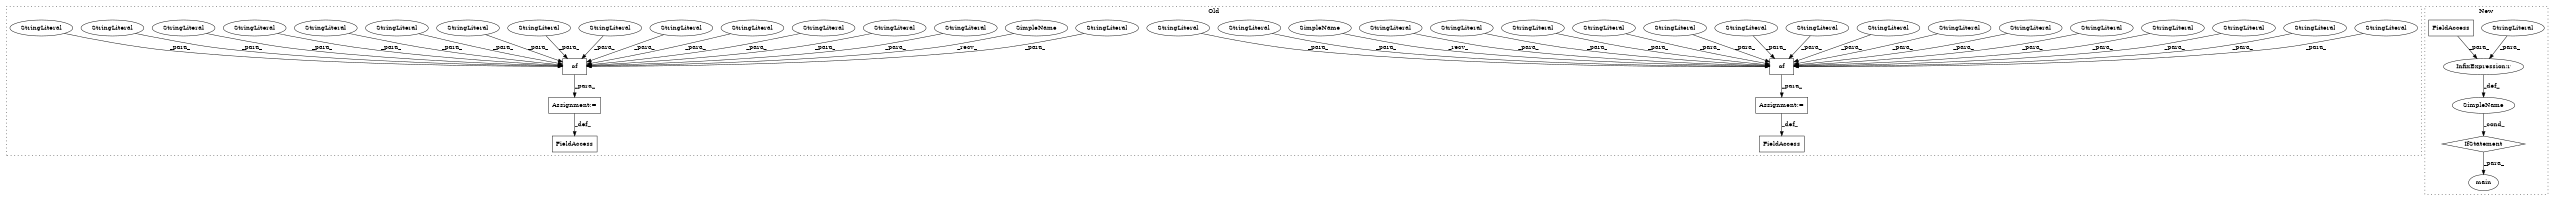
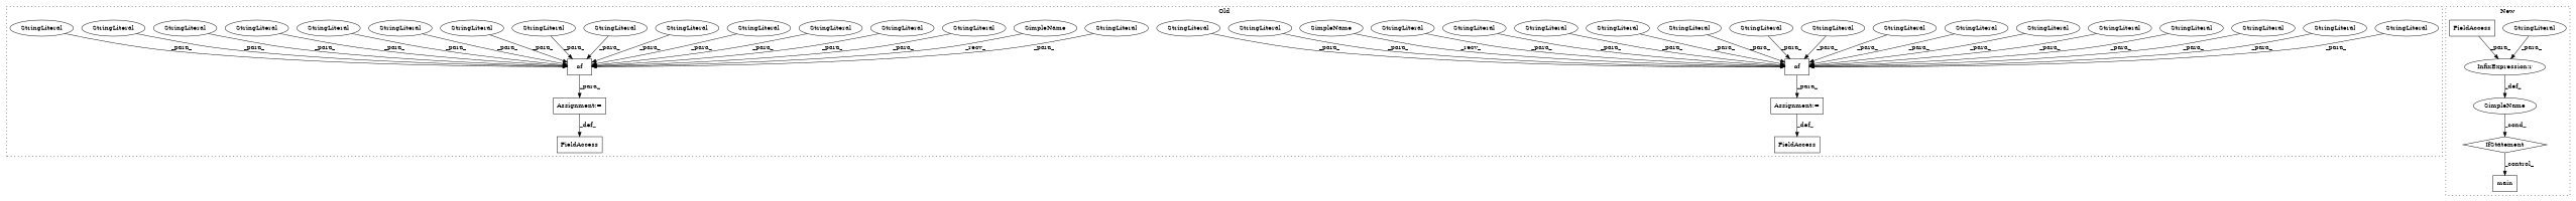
  digraph {
    node [a=45 l=9 shape=ellipse]
    n1 [a=32 l="3,1" label=of s="3585,3771" shape=box]
    n2 [l=5 label=StringLiteral s=3766]
    n3 [l=7 label=StringLiteral s=3681]
    n4 [label=StringLiteral s=3588]
    n5 [l=11 label=StringLiteral s=3729]
    n6 [a=7 l=1 label="Assignment:=" s=3580 shape=box]
    n7 [l=10 label=StringLiteral s=3650]
    n8 [label=StringLiteral s=3708]
    n9 [a=22 l=10 label=FieldAccess s=3570 shape=box]
    n10 [l=16 label=StringLiteral s=3633]
    n11 [a=32 l="3,1" label=of s="3225,3563" shape=box]
    n12 [a=22 l=15 label=FieldAccess s=3205 shape=box]
    n13 [l=20 label=StringLiteral s=3338]
    n14 [a=7 l=1 label="Assignment:=" s=3220 shape=box]
    n15 [l=24 label=StringLiteral s=3539]
    n16 [l=6 label=StringLiteral s=3615]
    n17 [label=StringLiteral s=3529]
    n18 [l=7 label=StringLiteral s=3389]
    n19 [l=8 label=StringLiteral s=3495]
    n20 [l=4 label=StringLiteral s=3676]
    n21 [l=5 label=StringLiteral s=3750]
    n22 [l=21 label=StringLiteral s=3367]
    n23 [label=StringLiteral s=3756]
    n24 [label=StringLiteral s=3605]
    n25 [l=8 label=StringLiteral s=3699]
    n26 [l=6 label=StringLiteral s=3661]
    n27 [label=StringLiteral s=3259]
    n28 [l=8 label=StringLiteral s=3423]
    n29 [l=10 label=StringLiteral s=3290]
    n30 [l=25 label=StringLiteral s=3301]
    n31 [l=10 label=StringLiteral s=3458]
    n32 [l=24 label=StringLiteral s=3504]
    n33 [l=20 label=StringLiteral s=3238]
    n34 [l=8 label=StringLiteral s=3741]
    n35 [l=10 label=StringLiteral s=3622]
    n36 [l=20 label=StringLiteral s=3269]
    n37 [l=6 label=StringLiteral s=3598]
    n38 [l=7 label=StringLiteral s=3359]
    n39 [a=42 l=3 label=SimpleName s=3221]
    n40 [a=42 l=3 label=SimpleName s=3581]
-   n41 [a=32 l=6 label=main s=6718]
+   n41 [a=32 l=6 label=main s=6718 shape=box]
    n42 [a=25 l="4,2" label=IfStatement s="6682,6708" shape=diamond]
    n43 [a=42 label=SimpleName l=""]
    n44 [a=27 l=4 label="InfixExpression:r" s=6694]
    n45 [l=10 label=StringLiteral s=6698]
    n46 [a=22 l=8 label=FieldAccess s=6686 shape=box]
    subgraph cluster_1 {
      label=Old
      style=dotted
      n1
      n2
      n3
      n4
      n5
      n6
      n7
      n8
      n9
      n10
      n11
      n12
      n13
      n14
      n15
      n16
      n17
      n18
      n19
      n20
      n21
      n22
      n23
      n24
      n25
      n26
      n27
      n28
      n29
      n30
      n31
      n32
      n33
      n34
      n35
      n36
      n37
      n38
      n39
      n40
    }
    subgraph cluster_2 {
      label=New
      style=dotted
      n41
      n42
      n43
      n44
      n45
      n46
    }
    n1 -> n6 [label=_para_]
    n2 -> n1 [label=_para_]
    n3 -> n1 [label=_para_]
    n4 -> n1 [label=_para_]
    n5 -> n1 [label=_para_]
    n6 -> n9 [label=_def_]
    n7 -> n1 [label=_para_]
    n8 -> n1 [label=_para_]
    n10 -> n1 [label=_para_]
    n11 -> n14 [label=_para_]
    n13 -> n11 [label=_para_]
    n14 -> n12 [label=_def_]
    n15 -> n11 [label=_para_]
    n16 -> n1 [label=_para_]
    n17 -> n11 [label=_para_]
    n18 -> n11 [label=_para_]
    n19 -> n11 [label=_para_]
    n20 -> n1 [label=_para_]
    n21 -> n1 [label=_para_]
    n22 -> n11 [label=_para_]
    n23 -> n1 [label=_para_]
    n24 -> n1 [label=_para_]
    n25 -> n1 [label=_para_]
    n26 -> n1 [label=_para_]
    n27 -> n11 [label=_para_]
    n28 -> n11 [label=_para_]
    n29 -> n11 [label=_para_]
    n30 -> n11 [label=_para_]
    n31 -> n11 [label=_para_]
    n32 -> n11 [label=_para_]
    n33 -> n11 [label=_para_]
    n34 -> n1 [label=_para_]
    n35 -> n1 [label=_para_]
    n36 -> n11 [label=_para_]
    n37 -> n1 [label=_para_]
    n38 -> n11 [label=_para_]
    n39 -> n11 [label=_recv_]
    n40 -> n1 [label=_recv_]
-   n42 -> n41 [label=_para_]
+   n42 -> n41 [label=_control_]
    n43 -> n42 [label=_cond_]
    n44 -> n43 [label=_def_]
    n45 -> n44 [label=_para_]
    n46 -> n44 [label=_para_]
  }
